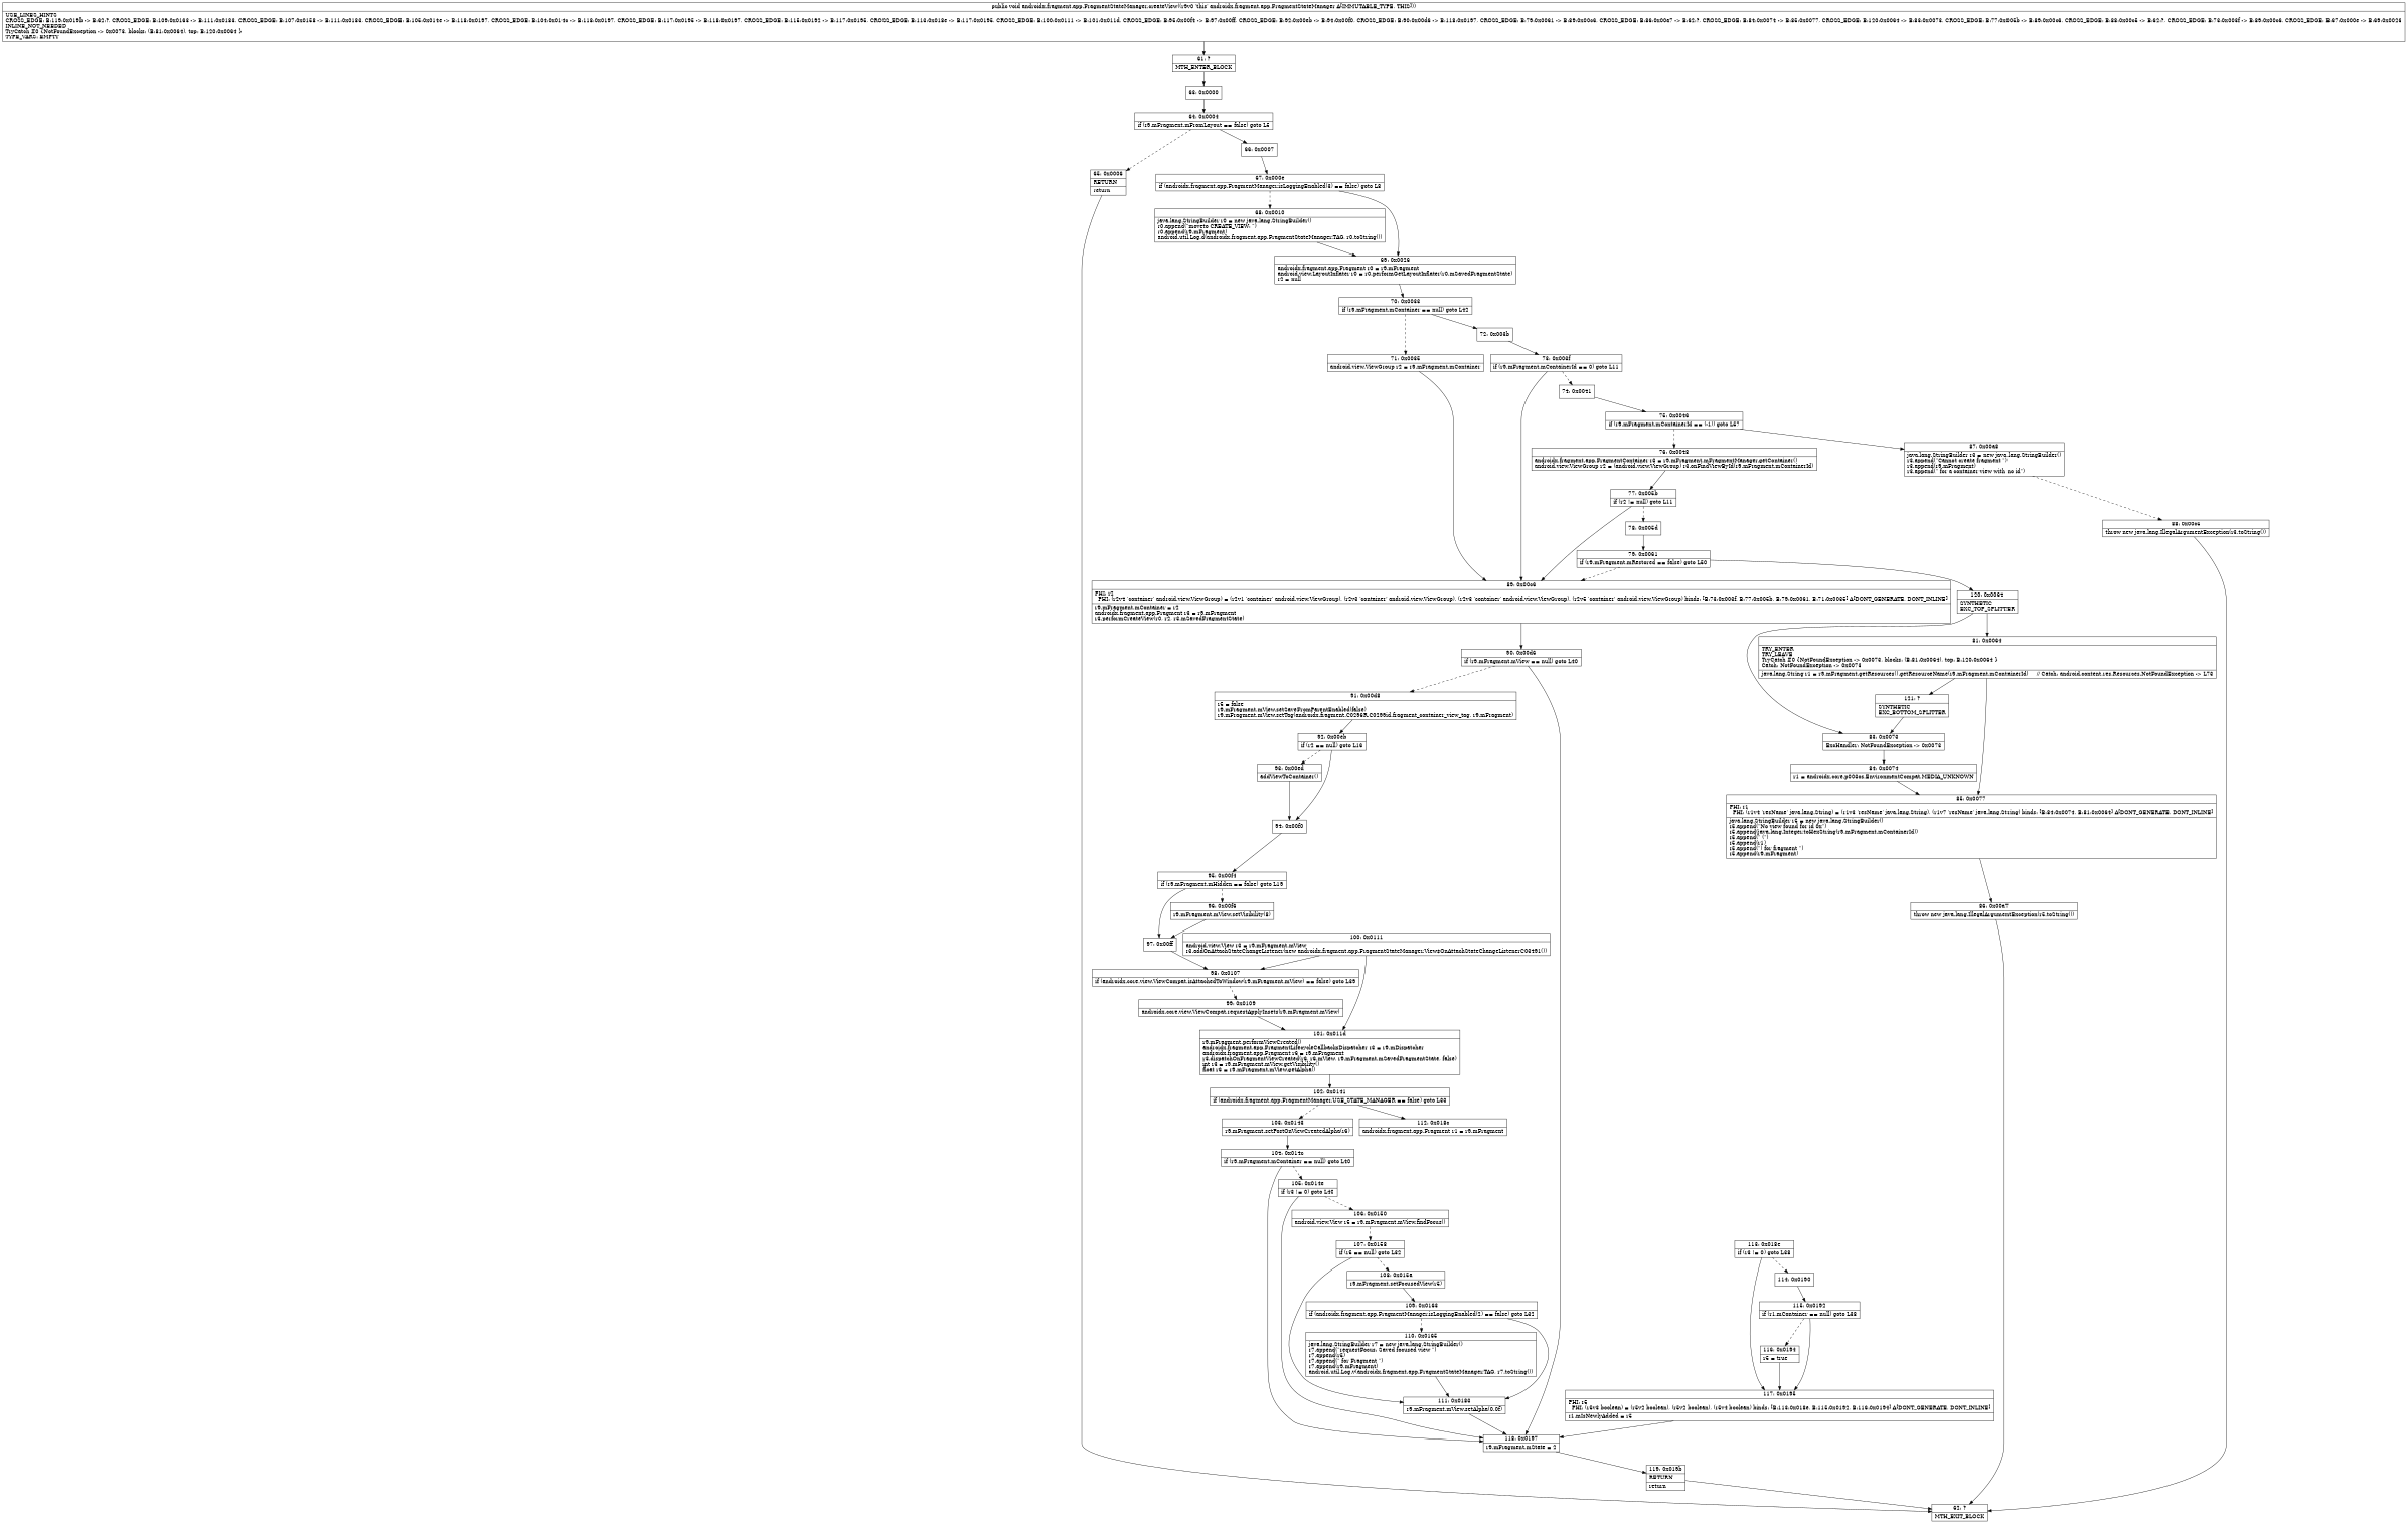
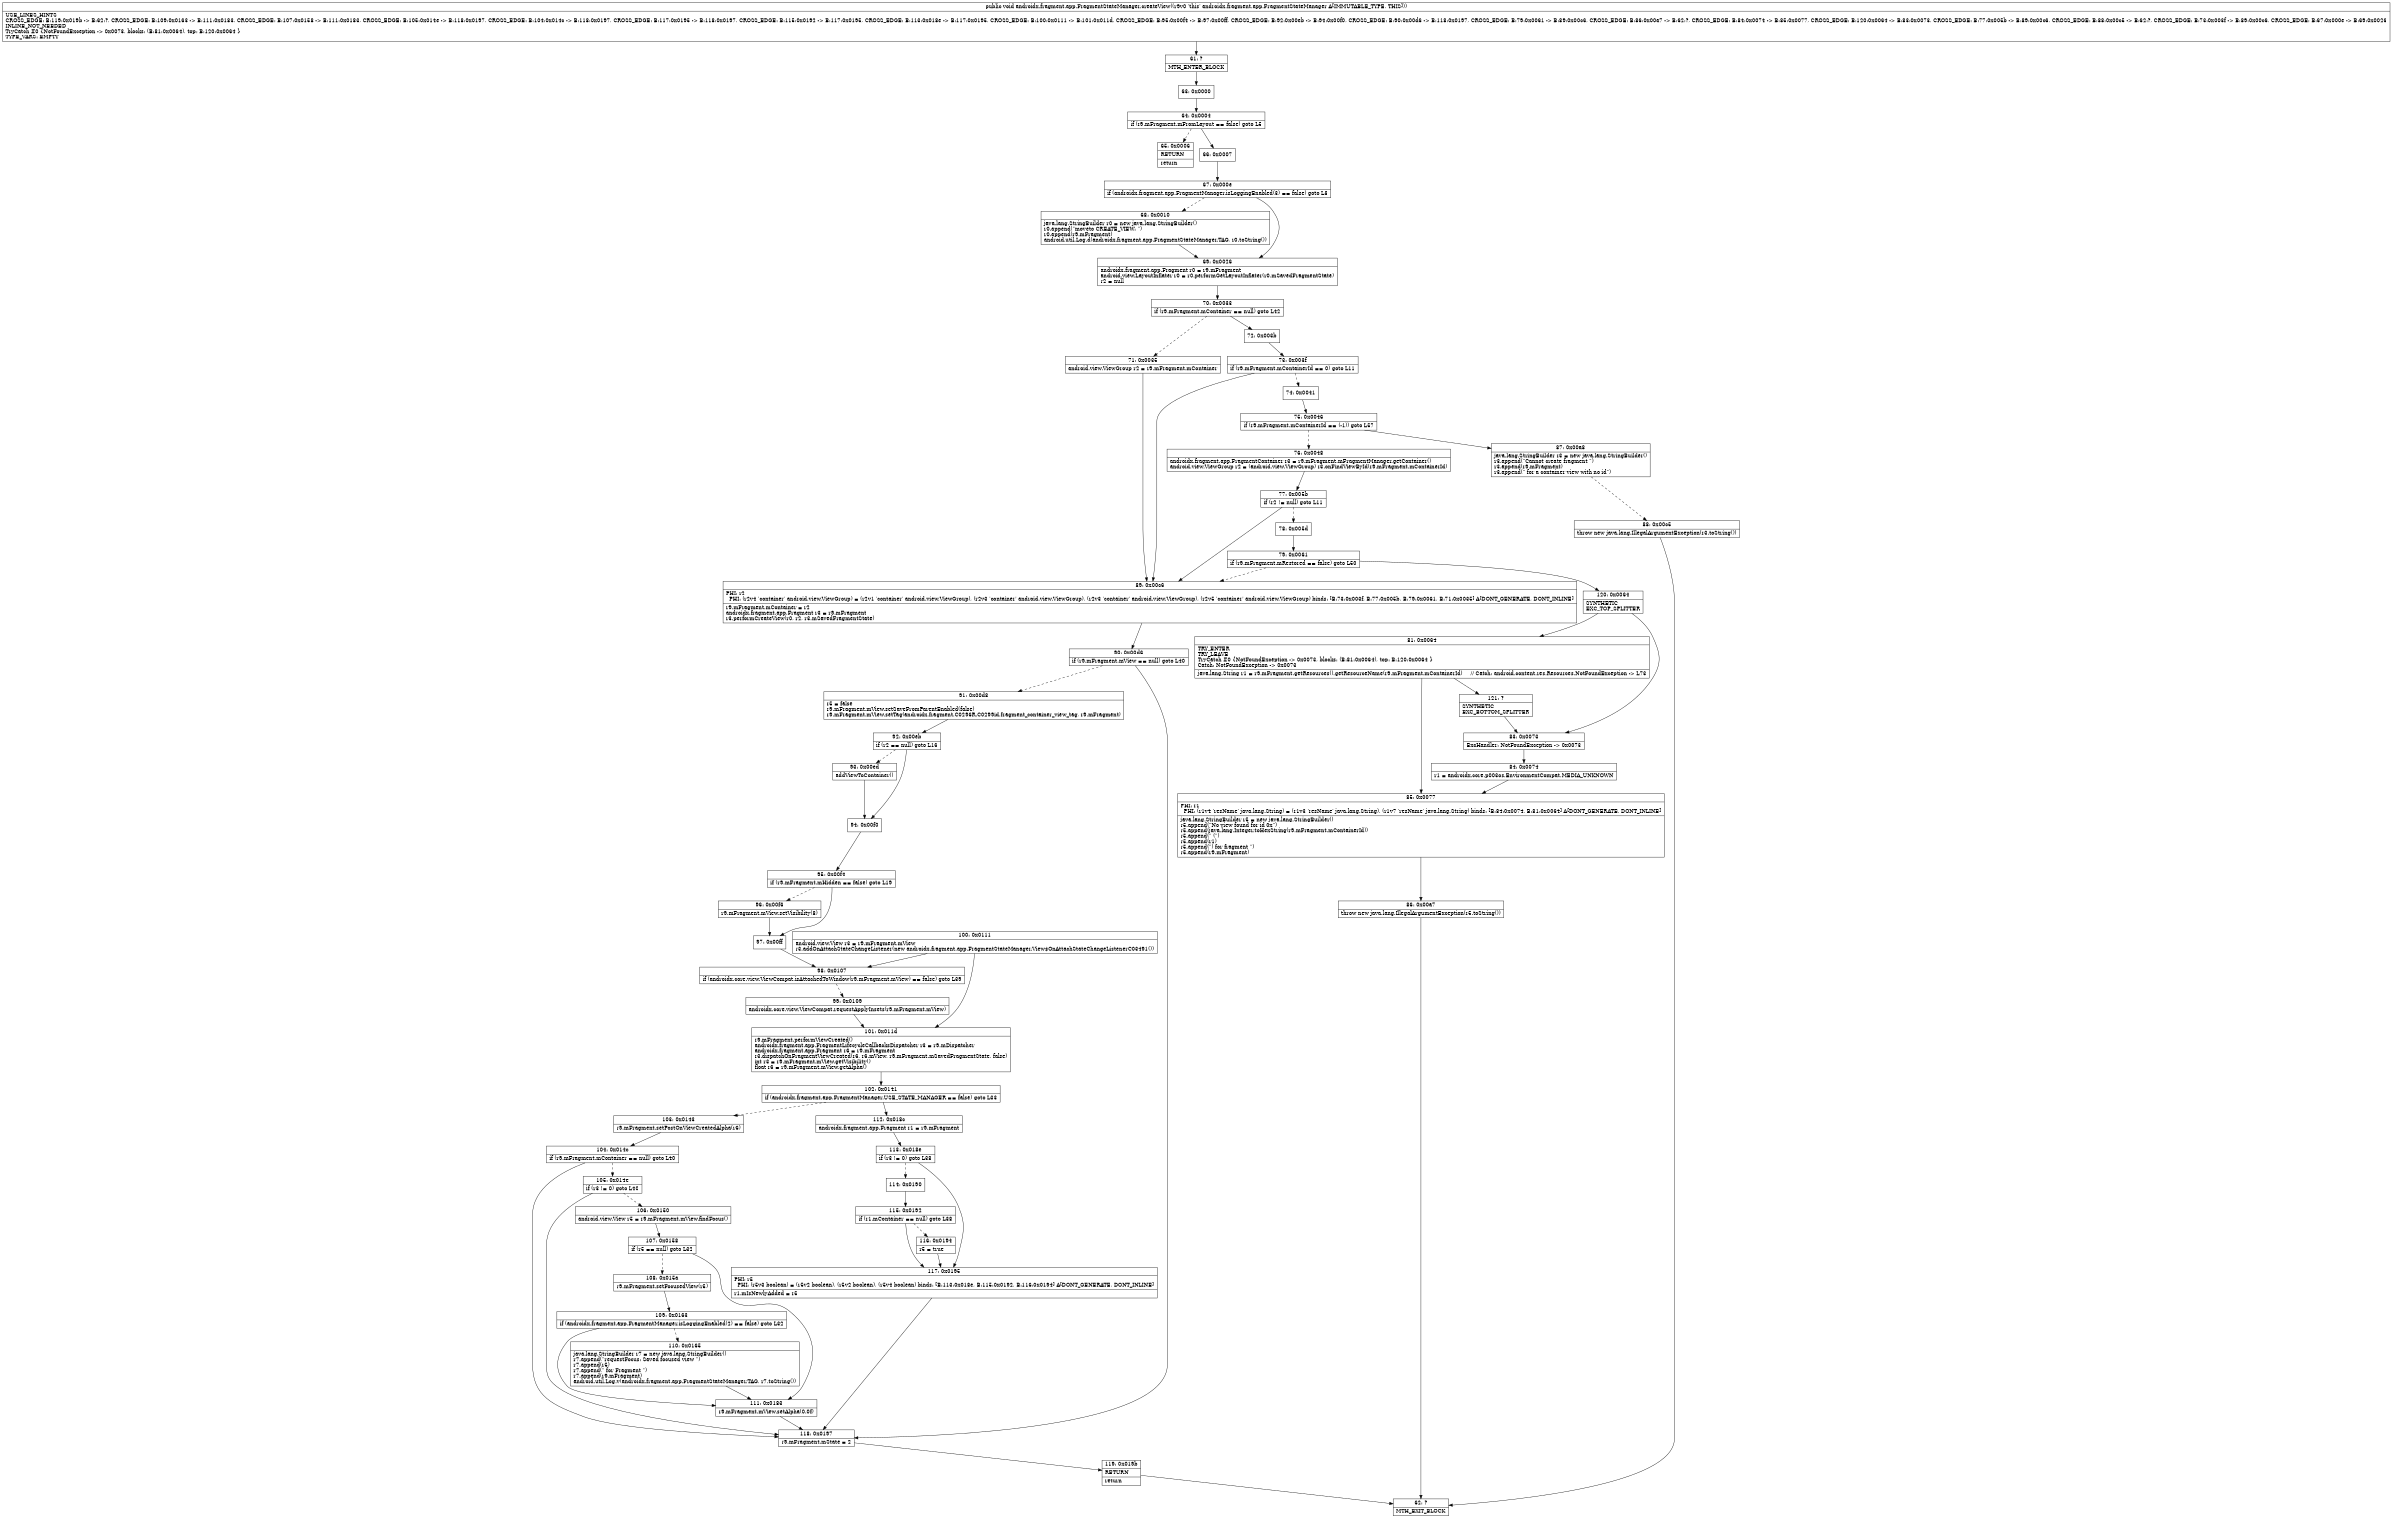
  digraph {
    node [shape=record]
    n1 [label="{61\:\ ?|MTH_ENTER_BLOCK\l}"]
    n2 [label="{63\:\ 0x0000}"]
    n3 [label="{64\:\ 0x0004|if (r9.mFragment.mFromLayout == false) goto L5\l}"]
    n4 [label="{65\:\ 0x0006|RETURN\l|return\l}"]
    n5 [label="{66\:\ 0x0007}"]
    n6 [label="{62\:\ ?|MTH_EXIT_BLOCK\l}"]
    n7 [label="{67\:\ 0x000e|if (androidx.fragment.app.FragmentManager.isLoggingEnabled(3) == false) goto L8\l}"]
    n8 [label="{68\:\ 0x0010|java.lang.StringBuilder r0 = new java.lang.StringBuilder()\lr0.append(\"moveto CREATE_VIEW: \")\lr0.append(r9.mFragment)\landroid.util.Log.d(androidx.fragment.app.FragmentStateManager.TAG, r0.toString())\l}"]
    n9 [label="{69\:\ 0x0026|androidx.fragment.app.Fragment r0 = r9.mFragment\landroid.view.LayoutInflater r0 = r0.performGetLayoutInflater(r0.mSavedFragmentState)\lr2 = null\l}"]
    n10 [label="{70\:\ 0x0033|if (r9.mFragment.mContainer == null) goto L42\l}"]
    n11 [label="{71\:\ 0x0035|android.view.ViewGroup r2 = r9.mFragment.mContainer\l}"]
    n12 [label="{72\:\ 0x003b}"]
    n13 [label="{89\:\ 0x00c6|PHI: r2 \l  PHI: (r2v4 'container' android.view.ViewGroup) = (r2v1 'container' android.view.ViewGroup), (r2v3 'container' android.view.ViewGroup), (r2v3 'container' android.view.ViewGroup), (r2v5 'container' android.view.ViewGroup) binds: [B:73:0x003f, B:77:0x005b, B:79:0x0061, B:71:0x0035] A[DONT_GENERATE, DONT_INLINE]\l|r9.mFragment.mContainer = r2\landroidx.fragment.app.Fragment r3 = r9.mFragment\lr3.performCreateView(r0, r2, r3.mSavedFragmentState)\l}"]
    n14 [label="{73\:\ 0x003f|if (r9.mFragment.mContainerId == 0) goto L11\l}"]
    n15 [label="{90\:\ 0x00d6|if (r9.mFragment.mView == null) goto L40\l}"]
    n16 [label="{91\:\ 0x00d8|r5 = false\lr9.mFragment.mView.setSaveFromParentEnabled(false)\lr9.mFragment.mView.setTag(androidx.fragment.C0296R.C0299id.fragment_container_view_tag, r9.mFragment)\l}"]
    n17 [label="{118\:\ 0x0197|r9.mFragment.mState = 2\l}"]
    n18 [label="{92\:\ 0x00eb|if (r2 == null) goto L16\l}"]
    n19 [label="{119\:\ 0x019b|RETURN\l|return\l}"]
    n20 [label="{93\:\ 0x00ed|addViewToContainer()\l}"]
    n21 [label="{94\:\ 0x00f0}"]
    n22 [label="{95\:\ 0x00f4|if (r9.mFragment.mHidden == false) goto L19\l}"]
    n23 [label="{96\:\ 0x00f6|r9.mFragment.mView.setVisibility(8)\l}"]
    n24 [label="{97\:\ 0x00ff}"]
    n25 [label="{98\:\ 0x0107|if (androidx.core.view.ViewCompat.isAttachedToWindow(r9.mFragment.mView) == false) goto L39\l}"]
    n26 [label="{99\:\ 0x0109|androidx.core.view.ViewCompat.requestApplyInsets(r9.mFragment.mView)\l}"]
    n27 [label="{101\:\ 0x011d|r9.mFragment.performViewCreated()\landroidx.fragment.app.FragmentLifecycleCallbacksDispatcher r3 = r9.mDispatcher\landroidx.fragment.app.Fragment r6 = r9.mFragment\lr3.dispatchOnFragmentViewCreated(r6, r6.mView, r9.mFragment.mSavedFragmentState, false)\lint r3 = r9.mFragment.mView.getVisibility()\lfloat r6 = r9.mFragment.mView.getAlpha()\l}"]
    n28 [label="{100\:\ 0x0111|android.view.View r3 = r9.mFragment.mView\lr3.addOnAttachStateChangeListener(new androidx.fragment.app.FragmentStateManager.View$OnAttachStateChangeListenerC03491())\l}"]
    n29 [label="{102\:\ 0x0141|if (androidx.fragment.app.FragmentManager.USE_STATE_MANAGER == false) goto L33\l}"]
    n30 [label="{103\:\ 0x0143|r9.mFragment.setPostOnViewCreatedAlpha(r6)\l}"]
    n31 [label="{112\:\ 0x018c|androidx.fragment.app.Fragment r1 = r9.mFragment\l}"]
    n32 [label="{104\:\ 0x014c|if (r9.mFragment.mContainer == null) goto L40\l}"]
    n33 [label="{113\:\ 0x018e|if (r3 != 0) goto L38\l}"]
    n34 [label="{105\:\ 0x014e|if (r3 != 0) goto L40\l}"]
    n35 [label="{106\:\ 0x0150|android.view.View r5 = r9.mFragment.mView.findFocus()\l}"]
    n36 [label="{107\:\ 0x0158|if (r5 == null) goto L32\l}"]
    n37 [label="{108\:\ 0x015a|r9.mFragment.setFocusedView(r5)\l}"]
    n38 [label="{111\:\ 0x0183|r9.mFragment.mView.setAlpha(0.0f)\l}"]
    n39 [label="{109\:\ 0x0163|if (androidx.fragment.app.FragmentManager.isLoggingEnabled(2) == false) goto L32\l}"]
    n40 [label="{110\:\ 0x0165|java.lang.StringBuilder r7 = new java.lang.StringBuilder()\lr7.append(\"requestFocus: Saved focused view \")\lr7.append(r5)\lr7.append(\" for Fragment \")\lr7.append(r9.mFragment)\landroid.util.Log.v(androidx.fragment.app.FragmentStateManager.TAG, r7.toString())\l}"]
    n41 [label="{114\:\ 0x0190}"]
    n42 [label="{117\:\ 0x0195|PHI: r5 \l  PHI: (r5v3 boolean) = (r5v2 boolean), (r5v2 boolean), (r5v4 boolean) binds: [B:113:0x018e, B:115:0x0192, B:116:0x0194] A[DONT_GENERATE, DONT_INLINE]\l|r1.mIsNewlyAdded = r5\l}"]
    n43 [label="{115\:\ 0x0192|if (r1.mContainer == null) goto L38\l}"]
    n44 [label="{116\:\ 0x0194|r5 = true\l}"]
    n45 [label="{74\:\ 0x0041}"]
    n46 [label="{75\:\ 0x0046|if (r9.mFragment.mContainerId == (\-1)) goto L57\l}"]
    n47 [label="{76\:\ 0x0048|androidx.fragment.app.FragmentContainer r3 = r9.mFragment.mFragmentManager.getContainer()\landroid.view.ViewGroup r2 = (android.view.ViewGroup) r3.onFindViewById(r9.mFragment.mContainerId)\l}"]
    n48 [label="{87\:\ 0x00a8|java.lang.StringBuilder r3 = new java.lang.StringBuilder()\lr3.append(\"Cannot create fragment \")\lr3.append(r9.mFragment)\lr3.append(\" for a container view with no id\")\l}"]
    n49 [label="{77\:\ 0x005b|if (r2 != null) goto L11\l}"]
    n50 [label="{88\:\ 0x00c5|throw new java.lang.IllegalArgumentException(r3.toString())\l}"]
    n51 [label="{78\:\ 0x005d}"]
    n52 [label="{79\:\ 0x0061|if (r9.mFragment.mRestored == false) goto L50\l}"]
    n53 [label="{120\:\ 0x0064|SYNTHETIC\lEXC_TOP_SPLITTER\l}"]
    n54 [label="{81\:\ 0x0064|TRY_ENTER\lTRY_LEAVE\lTryCatch #0 \{NotFoundException \-\> 0x0073, blocks: (B:81:0x0064), top: B:120:0x0064 \}\lCatch: NotFoundException \-\> 0x0073\l|java.lang.String r1 = r9.mFragment.getResources().getResourceName(r9.mFragment.mContainerId)     \/\/ Catch: android.content.res.Resources.NotFoundException \-\> L73\l}"]
    n55 [label="{83\:\ 0x0073|ExcHandler: NotFoundException \-\> 0x0073\l}"]
    n56 [label="{85\:\ 0x0077|PHI: r1 \l  PHI: (r1v4 'resName' java.lang.String) = (r1v3 'resName' java.lang.String), (r1v7 'resName' java.lang.String) binds: [B:84:0x0074, B:81:0x0064] A[DONT_GENERATE, DONT_INLINE]\l|java.lang.StringBuilder r5 = new java.lang.StringBuilder()\lr5.append(\"No view found for id 0x\")\lr5.append(java.lang.Integer.toHexString(r9.mFragment.mContainerId))\lr5.append(\" (\")\lr5.append(r1)\lr5.append(\") for fragment \")\lr5.append(r9.mFragment)\l}"]
    n57 [label="{121\:\ ?|SYNTHETIC\lEXC_BOTTOM_SPLITTER\l}"]
    n58 [label="{84\:\ 0x0074|r1 = androidx.core.p003os.EnvironmentCompat.MEDIA_UNKNOWN\l}"]
    n59 [label="{86\:\ 0x00a7|throw new java.lang.IllegalArgumentException(r5.toString())\l}"]
    n60 [label="{public void androidx.fragment.app.FragmentStateManager.createView((r9v0 'this' androidx.fragment.app.FragmentStateManager A[IMMUTABLE_TYPE, THIS]))  | USE_LINES_HINTS\lCROSS_EDGE: B:119:0x019b \-\> B:62:?, CROSS_EDGE: B:109:0x0163 \-\> B:111:0x0183, CROSS_EDGE: B:107:0x0158 \-\> B:111:0x0183, CROSS_EDGE: B:105:0x014e \-\> B:118:0x0197, CROSS_EDGE: B:104:0x014c \-\> B:118:0x0197, CROSS_EDGE: B:117:0x0195 \-\> B:118:0x0197, CROSS_EDGE: B:115:0x0192 \-\> B:117:0x0195, CROSS_EDGE: B:113:0x018e \-\> B:117:0x0195, CROSS_EDGE: B:100:0x0111 \-\> B:101:0x011d, CROSS_EDGE: B:95:0x00f4 \-\> B:97:0x00ff, CROSS_EDGE: B:92:0x00eb \-\> B:94:0x00f0, CROSS_EDGE: B:90:0x00d6 \-\> B:118:0x0197, CROSS_EDGE: B:79:0x0061 \-\> B:89:0x00c6, CROSS_EDGE: B:86:0x00a7 \-\> B:62:?, CROSS_EDGE: B:84:0x0074 \-\> B:85:0x0077, CROSS_EDGE: B:120:0x0064 \-\> B:83:0x0073, CROSS_EDGE: B:77:0x005b \-\> B:89:0x00c6, CROSS_EDGE: B:88:0x00c5 \-\> B:62:?, CROSS_EDGE: B:73:0x003f \-\> B:89:0x00c6, CROSS_EDGE: B:67:0x000e \-\> B:69:0x0026\lINLINE_NOT_NEEDED\lTryCatch #0 \{NotFoundException \-\> 0x0073, blocks: (B:81:0x0064), top: B:120:0x0064 \}\lTYPE_VARS: EMPTY\l}"]
    n1 -> n2
    n2 -> n3
    n3 -> n4 [style=dashed]
    n3 -> n5
-   n4 -> n6
    n5 -> n7
    n7 -> n8 [style=dashed]
    n7 -> n9
    n8 -> n9
    n9 -> n10
    n10 -> n11 [style=dashed]
    n10 -> n12
    n11 -> n13
    n12 -> n14
    n13 -> n15
    n14 -> n13
    n14 -> n45 [style=dashed]
    n15 -> n16 [style=dashed]
    n15 -> n17
    n16 -> n18
    n17 -> n19
    n18 -> n20 [style=dashed]
    n18 -> n21
    n19 -> n6
    n20 -> n21
    n21 -> n22
    n22 -> n23 [style=dashed]
    n22 -> n24
    n23 -> n24
    n24 -> n25
    n25 -> n26 [style=dashed]
    n26 -> n27
    n27 -> n29
    n28 -> n25
    n28 -> n27
    n29 -> n30 [style=dashed]
    n29 -> n31
    n30 -> n32
+   n31 -> n33
    n32 -> n17
    n32 -> n34 [style=dashed]
    n33 -> n41 [style=dashed]
    n33 -> n42
    n34 -> n17
    n34 -> n35 [style=dashed]
-   n35 -> n36 [style=dashed]
+   n35 -> n36
    n36 -> n37 [style=dashed]
    n36 -> n38
    n37 -> n39
    n38 -> n17
    n39 -> n38
    n39 -> n40 [style=dashed]
    n40 -> n38
    n41 -> n43
    n42 -> n17
    n43 -> n42
    n43 -> n44 [style=dashed]
    n44 -> n42
    n45 -> n46
    n46 -> n47 [style=dashed]
    n46 -> n48
    n47 -> n49
    n48 -> n50 [style=dashed]
    n49 -> n13
    n49 -> n51 [style=dashed]
    n50 -> n6
    n51 -> n52
    n52 -> n13 [style=dashed]
    n52 -> n53
    n53 -> n54
    n53 -> n55
    n54 -> n56
    n54 -> n57
    n55 -> n58
    n56 -> n59
    n57 -> n55
    n58 -> n56
    n59 -> n6
    n60 -> n1
  }
